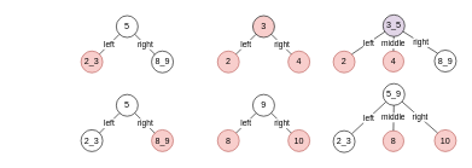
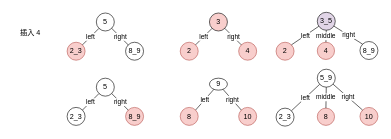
  <mxCell id="0" />
  <mxCell id="1" parent="0" />
  <mxCell id="2" value="5" style="ellipse;whiteSpace=wrap;html=1;aspect=fixed;" parent="1" vertex="1"><mxGeometry x="160" y="130" width="30" height="30" as="geometry" /></mxCell>
  <mxCell id="3" value="8_9" style="ellipse;whiteSpace=wrap;html=1;aspect=fixed;fillColor=#f8cecc;strokeColor=#b85450;" parent="1" vertex="1"><mxGeometry x="208.787" y="178.787" width="30" height="30" as="geometry" /></mxCell>
  <mxCell id="4" value="right" style="endArrow=none;html=1;exitX=0;exitY=0;exitDx=0;exitDy=0;" parent="1" source="3" target="2" edge="1"><mxGeometry width="50" height="50" relative="1" as="geometry"><mxPoint x="308.787" y="258.787" as="sourcePoint" /><mxPoint x="190" y="160" as="targetPoint" /></mxGeometry></mxCell>
  <mxCell id="5" value="2_3" style="ellipse;whiteSpace=wrap;html=1;aspect=fixed;" parent="1" vertex="1"><mxGeometry x="111.22" y="178.787" width="30" height="30" as="geometry" /></mxCell>
  <mxCell id="6" value="left" style="endArrow=none;html=1;exitX=1;exitY=0;exitDx=0;exitDy=0;" parent="1" source="5" target="2" edge="1"><mxGeometry width="50" height="50" relative="1" as="geometry"><mxPoint x="171.22" y="238.787" as="sourcePoint" /><mxPoint x="160.003" y="160" as="targetPoint" /></mxGeometry></mxCell>
  <mxCell id="7" value="5_9" style="ellipse;whiteSpace=wrap;html=1;aspect=fixed;" parent="1" vertex="1"><mxGeometry x="528.78" y="115" width="30" height="30" as="geometry" /></mxCell>
  <mxCell id="8" value="10" style="ellipse;whiteSpace=wrap;html=1;aspect=fixed;fillColor=#f8cecc;strokeColor=#b85450;" parent="1" vertex="1"><mxGeometry x="599.997" y="178.787" width="30" height="30" as="geometry" /></mxCell>
  <mxCell id="9" value="right" style="endArrow=none;html=1;exitX=0;exitY=0;exitDx=0;exitDy=0;" parent="1" source="8" target="7" edge="1"><mxGeometry width="50" height="50" relative="1" as="geometry"><mxPoint x="677.567" y="258.787" as="sourcePoint" /><mxPoint x="558.78" y="160" as="targetPoint" /></mxGeometry></mxCell>
  <mxCell id="10" value="2_3" style="ellipse;whiteSpace=wrap;html=1;aspect=fixed;" parent="1" vertex="1"><mxGeometry x="460" y="179.997" width="30" height="30" as="geometry" /></mxCell>
  <mxCell id="11" value="left" style="endArrow=none;html=1;exitX=1;exitY=0;exitDx=0;exitDy=0;" parent="1" source="10" target="7" edge="1"><mxGeometry width="50" height="50" relative="1" as="geometry"><mxPoint x="540" y="238.787" as="sourcePoint" /><mxPoint x="528.783" y="160" as="targetPoint" /></mxGeometry></mxCell>
  <mxCell id="12" value="8" style="ellipse;whiteSpace=wrap;html=1;aspect=fixed;fillColor=#f8cecc;strokeColor=#b85450;" parent="1" vertex="1"><mxGeometry x="528.78" y="180" width="28.79" height="28.79" as="geometry" /></mxCell>
  <mxCell id="13" value="middle" style="endArrow=none;html=1;entryX=0.5;entryY=1;entryDx=0;entryDy=0;" parent="1" source="12" target="7" edge="1"><mxGeometry width="50" height="50" relative="1" as="geometry"><mxPoint x="590" y="308.787" as="sourcePoint" /><mxPoint x="553.78" y="170" as="targetPoint" /></mxGeometry></mxCell>
- <mxCell id="14" value="9" style="ellipse;whiteSpace=wrap;html=1;aspect=fixed;" parent="1" vertex="1"><mxGeometry x="348.78" y="130" width="30" height="30" as="geometry" /></mxCell>
+ <mxCell id="14" value="9" style="ellipse;whiteSpace=wrap;html=1;aspect=fixed;" parent="1" vertex="1"><mxGeometry x="348.78" y="130" width="30" height="20" as="geometry" /></mxCell>
  <mxCell id="15" value="10" style="ellipse;whiteSpace=wrap;html=1;aspect=fixed;fillColor=#f8cecc;strokeColor=#b85450;" parent="1" vertex="1"><mxGeometry x="397.567" y="178.787" width="30" height="30" as="geometry" /></mxCell>
  <mxCell id="16" value="right" style="endArrow=none;html=1;exitX=0;exitY=0;exitDx=0;exitDy=0;" parent="1" source="15" target="14" edge="1"><mxGeometry width="50" height="50" relative="1" as="geometry"><mxPoint x="497.567" y="258.787" as="sourcePoint" /><mxPoint x="378.78" y="160" as="targetPoint" /></mxGeometry></mxCell>
  <mxCell id="17" value="8" style="ellipse;whiteSpace=wrap;html=1;aspect=fixed;fillColor=#f8cecc;strokeColor=#b85450;" parent="1" vertex="1"><mxGeometry x="300" y="178.787" width="30" height="30" as="geometry" /></mxCell>
  <mxCell id="18" value="left" style="endArrow=none;html=1;exitX=1;exitY=0;exitDx=0;exitDy=0;" parent="1" source="17" target="14" edge="1"><mxGeometry width="50" height="50" relative="1" as="geometry"><mxPoint x="360" y="238.787" as="sourcePoint" /><mxPoint x="348.783" y="160" as="targetPoint" /></mxGeometry></mxCell>
  <mxCell id="19" value="5" style="ellipse;whiteSpace=wrap;html=1;aspect=fixed;" parent="1" vertex="1"><mxGeometry x="160" y="21.21" width="30" height="30" as="geometry" /></mxCell>
  <mxCell id="20" value="8_9" style="ellipse;whiteSpace=wrap;html=1;aspect=fixed;" parent="1" vertex="1"><mxGeometry x="208.787" y="69.997" width="30" height="30" as="geometry" /></mxCell>
  <mxCell id="21" value="right" style="endArrow=none;html=1;exitX=0;exitY=0;exitDx=0;exitDy=0;" parent="1" source="20" target="19" edge="1"><mxGeometry width="50" height="50" relative="1" as="geometry"><mxPoint x="308.787" y="149.997" as="sourcePoint" /><mxPoint x="190" y="51.21" as="targetPoint" /></mxGeometry></mxCell>
  <mxCell id="22" value="2_3" style="ellipse;whiteSpace=wrap;html=1;aspect=fixed;fillColor=#f8cecc;strokeColor=#b85450;" parent="1" vertex="1"><mxGeometry x="111.22" y="69.997" width="30" height="30" as="geometry" /></mxCell>
  <mxCell id="23" value="left" style="endArrow=none;html=1;exitX=1;exitY=0;exitDx=0;exitDy=0;" parent="1" source="22" target="19" edge="1"><mxGeometry width="50" height="50" relative="1" as="geometry"><mxPoint x="171.22" y="129.997" as="sourcePoint" /><mxPoint x="160.003" y="51.21" as="targetPoint" /></mxGeometry></mxCell>
  <mxCell id="24" value="3" style="ellipse;whiteSpace=wrap;html=1;aspect=fixed;fillColor=#f8cecc;" parent="1" vertex="1"><mxGeometry x="348.78" y="21.21" width="30" height="30" as="geometry" /></mxCell>
  <mxCell id="25" value="4" style="ellipse;whiteSpace=wrap;html=1;aspect=fixed;fillColor=#f8cecc;strokeColor=#b85450;" parent="1" vertex="1"><mxGeometry x="397.567" y="69.997" width="30" height="30" as="geometry" /></mxCell>
  <mxCell id="26" value="right" style="endArrow=none;html=1;exitX=0;exitY=0;exitDx=0;exitDy=0;" parent="1" source="25" target="24" edge="1"><mxGeometry width="50" height="50" relative="1" as="geometry"><mxPoint x="497.567" y="149.997" as="sourcePoint" /><mxPoint x="378.78" y="51.21" as="targetPoint" /></mxGeometry></mxCell>
  <mxCell id="27" value="2" style="ellipse;whiteSpace=wrap;html=1;aspect=fixed;fillColor=#f8cecc;strokeColor=#b85450;" parent="1" vertex="1"><mxGeometry x="300" y="69.997" width="30" height="30" as="geometry" /></mxCell>
  <mxCell id="28" value="left" style="endArrow=none;html=1;exitX=1;exitY=0;exitDx=0;exitDy=0;" parent="1" source="27" target="24" edge="1"><mxGeometry width="50" height="50" relative="1" as="geometry"><mxPoint x="360" y="129.997" as="sourcePoint" /><mxPoint x="348.783" y="51.21" as="targetPoint" /></mxGeometry></mxCell>
  <mxCell id="29" value="3_5" style="ellipse;whiteSpace=wrap;html=1;aspect=fixed;fillColor=#e1d5e7;" parent="1" vertex="1"><mxGeometry x="528.78" y="20" width="30" height="30" as="geometry" /></mxCell>
  <mxCell id="30" value="8_9" style="ellipse;whiteSpace=wrap;html=1;aspect=fixed;" parent="1" vertex="1"><mxGeometry x="599.997" y="68.787" width="30" height="30" as="geometry" /></mxCell>
  <mxCell id="31" value="right" style="endArrow=none;html=1;exitX=0;exitY=0;exitDx=0;exitDy=0;" parent="1" source="30" target="29" edge="1"><mxGeometry width="50" height="50" relative="1" as="geometry"><mxPoint x="677.567" y="148.787" as="sourcePoint" /><mxPoint x="558.78" y="50" as="targetPoint" /></mxGeometry></mxCell>
  <mxCell id="32" value="2" style="ellipse;whiteSpace=wrap;html=1;aspect=fixed;fillColor=#f8cecc;strokeColor=#b85450;" parent="1" vertex="1"><mxGeometry x="460" y="69.997" width="30" height="30" as="geometry" /></mxCell>
  <mxCell id="33" value="left" style="endArrow=none;html=1;exitX=1;exitY=0;exitDx=0;exitDy=0;" parent="1" source="32" target="29" edge="1"><mxGeometry width="50" height="50" relative="1" as="geometry"><mxPoint x="540" y="128.787" as="sourcePoint" /><mxPoint x="528.783" y="50" as="targetPoint" /></mxGeometry></mxCell>
  <mxCell id="34" value="4" style="ellipse;whiteSpace=wrap;html=1;aspect=fixed;fillColor=#f8cecc;strokeColor=#b85450;" parent="1" vertex="1"><mxGeometry x="528.78" y="70" width="28.79" height="28.79" as="geometry" /></mxCell>
  <mxCell id="35" value="middle" style="endArrow=none;html=1;entryX=0.5;entryY=1;entryDx=0;entryDy=0;" parent="1" source="34" target="29" edge="1"><mxGeometry width="50" height="50" relative="1" as="geometry"><mxPoint x="590" y="198.787" as="sourcePoint" /><mxPoint x="553.78" y="60" as="targetPoint" /></mxGeometry></mxCell>
+ <mxCell id="36" value="插入 4" style="text;html=1;strokeColor=none;fillColor=none;align=center;verticalAlign=middle;whiteSpace=wrap;rounded=0;" parent="1" vertex="1"><mxGeometry x="20" y="39.21" width="60" height="30" as="geometry" /></mxCell>
